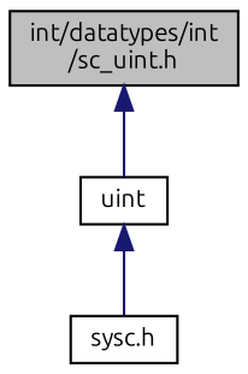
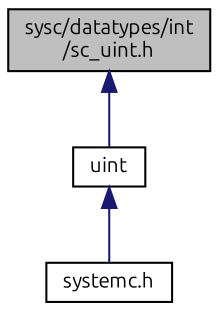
  digraph {
    fontname=Ubuntu
    node [color=black fillcolor=white fontname=Ubuntu fontsize=10 shape=record style=filled]
    edge [color=midnightblue dir=back fontname=Ubuntu fontsize=10 labelfontname=FreeSans labelfontsize=10 style=solid]
-   n1 [fillcolor=grey75 fontcolor=black height=0.2 label="int/datatypes/int\l/sc_uint.h" width=0.4]
+   n1 [fillcolor=grey75 fontcolor=black height=0.2 label="sysc/datatypes/int\l/sc_uint.h" width=0.4]
    n2 [height=0.2 label=uint width=0.4]
-   n3 [height=0.2 label="sysc.h" width=0.4]
+   n3 [height=0.2 label="systemc.h" width=0.4]
    n1 -> n2
    n2 -> n3
  }
